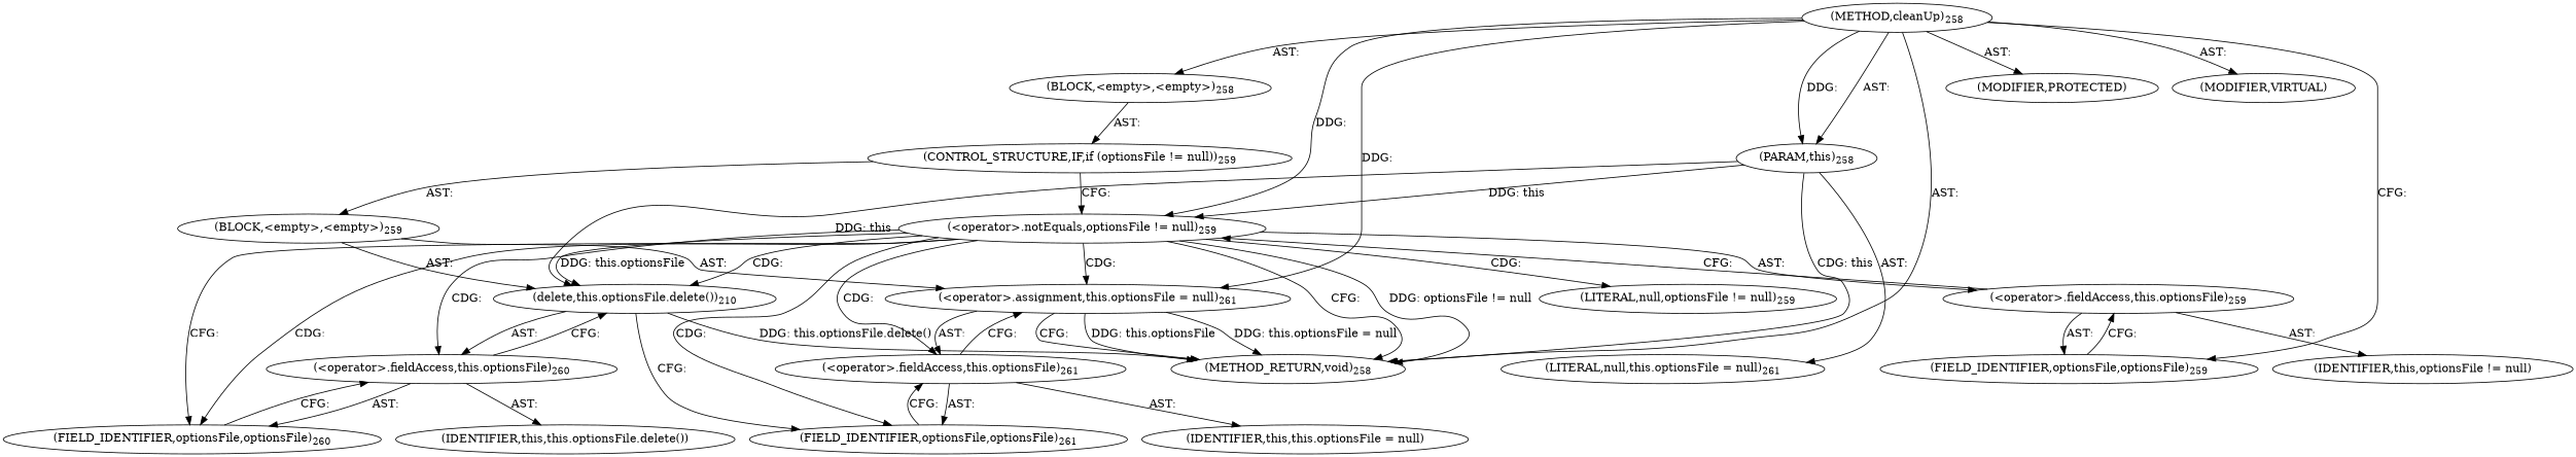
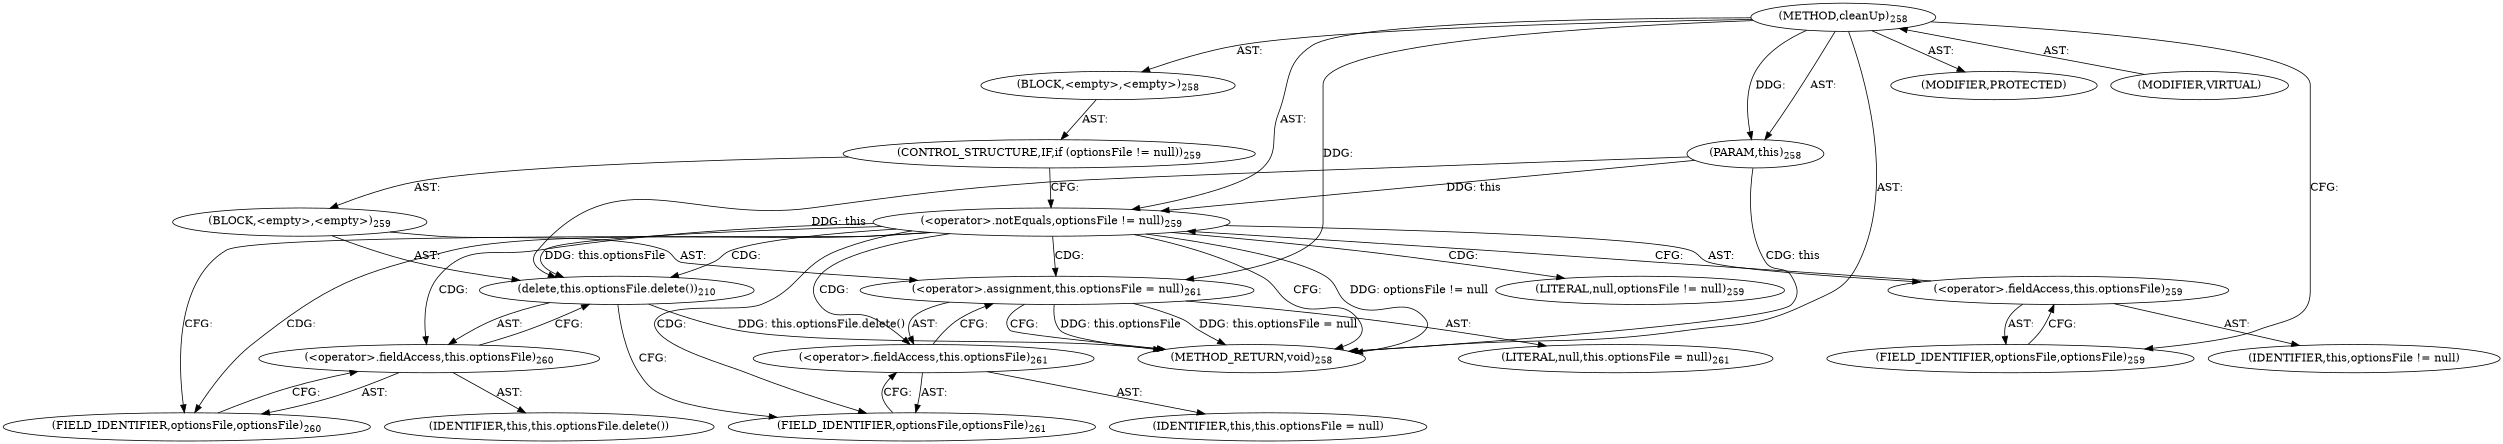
  digraph {
    n1 [label=<(METHOD,cleanUp)<SUB>258</SUB>>]
    n2 [label=<(PARAM,this)<SUB>258</SUB>>]
    n3 [label=<(BLOCK,&lt;empty&gt;,&lt;empty&gt;)<SUB>258</SUB>>]
    n4 [label=<(&lt;operator&gt;.notEquals,optionsFile != null)<SUB>259</SUB>>]
    n5 [label=<(FIELD_IDENTIFIER,optionsFile,optionsFile)<SUB>259</SUB>>]
    n6 [label=<(&lt;operator&gt;.assignment,this.optionsFile = null)<SUB>261</SUB>>]
    n7 [label=<(MODIFIER,PROTECTED)>]
    n8 [label=<(MODIFIER,VIRTUAL)>]
    n9 [label=<(METHOD_RETURN,void)<SUB>258</SUB>>]
    n10 [label=<(delete,this.optionsFile.delete())<SUB>210</SUB>>]
    n11 [label=<(CONTROL_STRUCTURE,IF,if (optionsFile != null))<SUB>259</SUB>>]
    n12 [label=<(&lt;operator&gt;.fieldAccess,this.optionsFile)<SUB>259</SUB>>]
    n13 [label=<(LITERAL,null,optionsFile != null)<SUB>259</SUB>>]
    n14 [label=<(&lt;operator&gt;.fieldAccess,this.optionsFile)<SUB>260</SUB>>]
    n15 [label=<(FIELD_IDENTIFIER,optionsFile,optionsFile)<SUB>260</SUB>>]
    n16 [label=<(&lt;operator&gt;.fieldAccess,this.optionsFile)<SUB>261</SUB>>]
    n17 [label=<(FIELD_IDENTIFIER,optionsFile,optionsFile)<SUB>261</SUB>>]
    n18 [label=<(LITERAL,null,this.optionsFile = null)<SUB>261</SUB>>]
    n19 [label=<(BLOCK,&lt;empty&gt;,&lt;empty&gt;)<SUB>259</SUB>>]
    n20 [label=<(IDENTIFIER,this,optionsFile != null)>]
    n21 [label=<(IDENTIFIER,this,this.optionsFile.delete())>]
    n22 [label=<(IDENTIFIER,this,this.optionsFile = null)>]
    n1 -> n2 [label="AST: "]
    n1 -> n2 [label="DDG: "]
    n1 -> n3 [label="AST: "]
-   n1 -> n4 [label="DDG: "]
+   n1 -> n4 [label="AST: "]
    n1 -> n5 [label="CFG: "]
    n1 -> n6 [label="DDG: "]
    n1 -> n7 [label="AST: "]
-   n1 -> n8 [label="AST: "]
+   n8 -> n1 [label="AST: "]
    n1 -> n9 [label="AST: "]
    n2 -> n4 [label="DDG: this"]
    n2 -> n9 [label="CDG: this"]
    n2 -> n10 [label="DDG: this"]
    n3 -> n11 [label="AST: "]
    n4 -> n6 [label="CDG: "]
    n4 -> n9 [label="CFG: "]
    n4 -> n9 [label="DDG: optionsFile != null"]
    n4 -> n10 [label="DDG: this.optionsFile"]
    n4 -> n10 [label="CDG: "]
    n4 -> n12 [label="AST: "]
    n4 -> n13 [label="CDG: "]
    n4 -> n14 [label="CDG: "]
    n4 -> n15 [label="CFG: "]
    n4 -> n15 [label="CDG: "]
    n4 -> n16 [label="CDG: "]
    n4 -> n17 [label="CDG: "]
    n5 -> n12 [label="CFG: "]
    n6 -> n9 [label="CFG: "]
    n6 -> n9 [label="DDG: this.optionsFile"]
    n6 -> n9 [label="DDG: this.optionsFile = null"]
    n6 -> n16 [label="AST: "]
-   n2 -> n18 [label="AST: "]
+   n6 -> n18 [label="AST: "]
    n10 -> n9 [label="DDG: this.optionsFile.delete()"]
    n10 -> n14 [label="AST: "]
    n10 -> n17 [label="CFG: "]
    n11 -> n4 [label="CFG: "]
    n11 -> n19 [label="AST: "]
    n12 -> n4 [label="CFG: "]
    n12 -> n5 [label="AST: "]
    n12 -> n20 [label="AST: "]
    n14 -> n10 [label="CFG: "]
    n14 -> n15 [label="AST: "]
    n14 -> n21 [label="AST: "]
    n15 -> n14 [label="CFG: "]
    n16 -> n6 [label="CFG: "]
    n16 -> n17 [label="AST: "]
    n16 -> n22 [label="AST: "]
    n17 -> n16 [label="CFG: "]
    n19 -> n6 [label="AST: "]
    n19 -> n10 [label="AST: "]
  }
